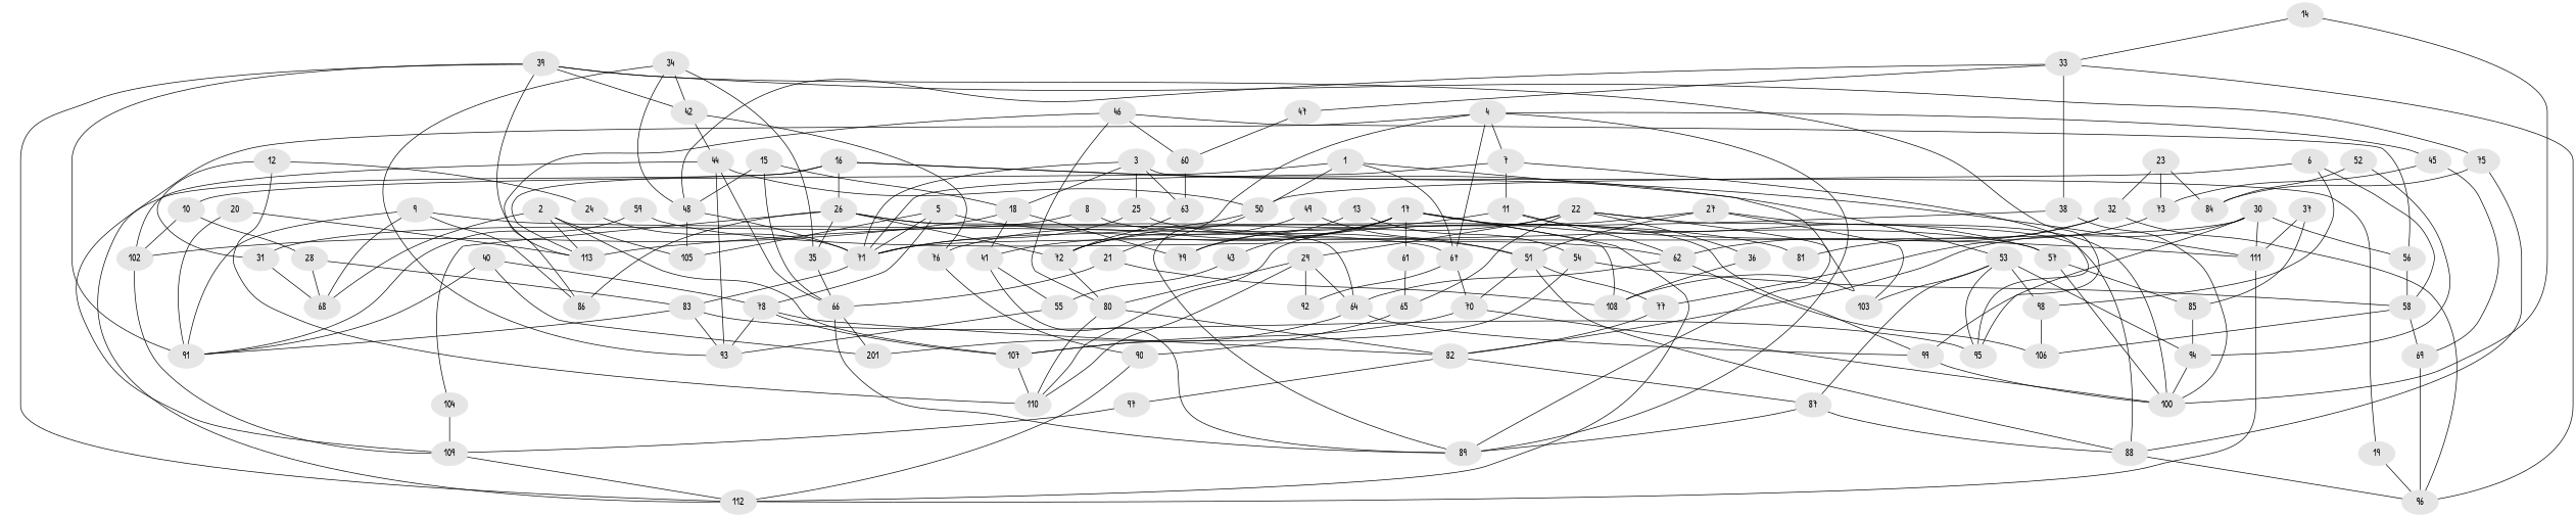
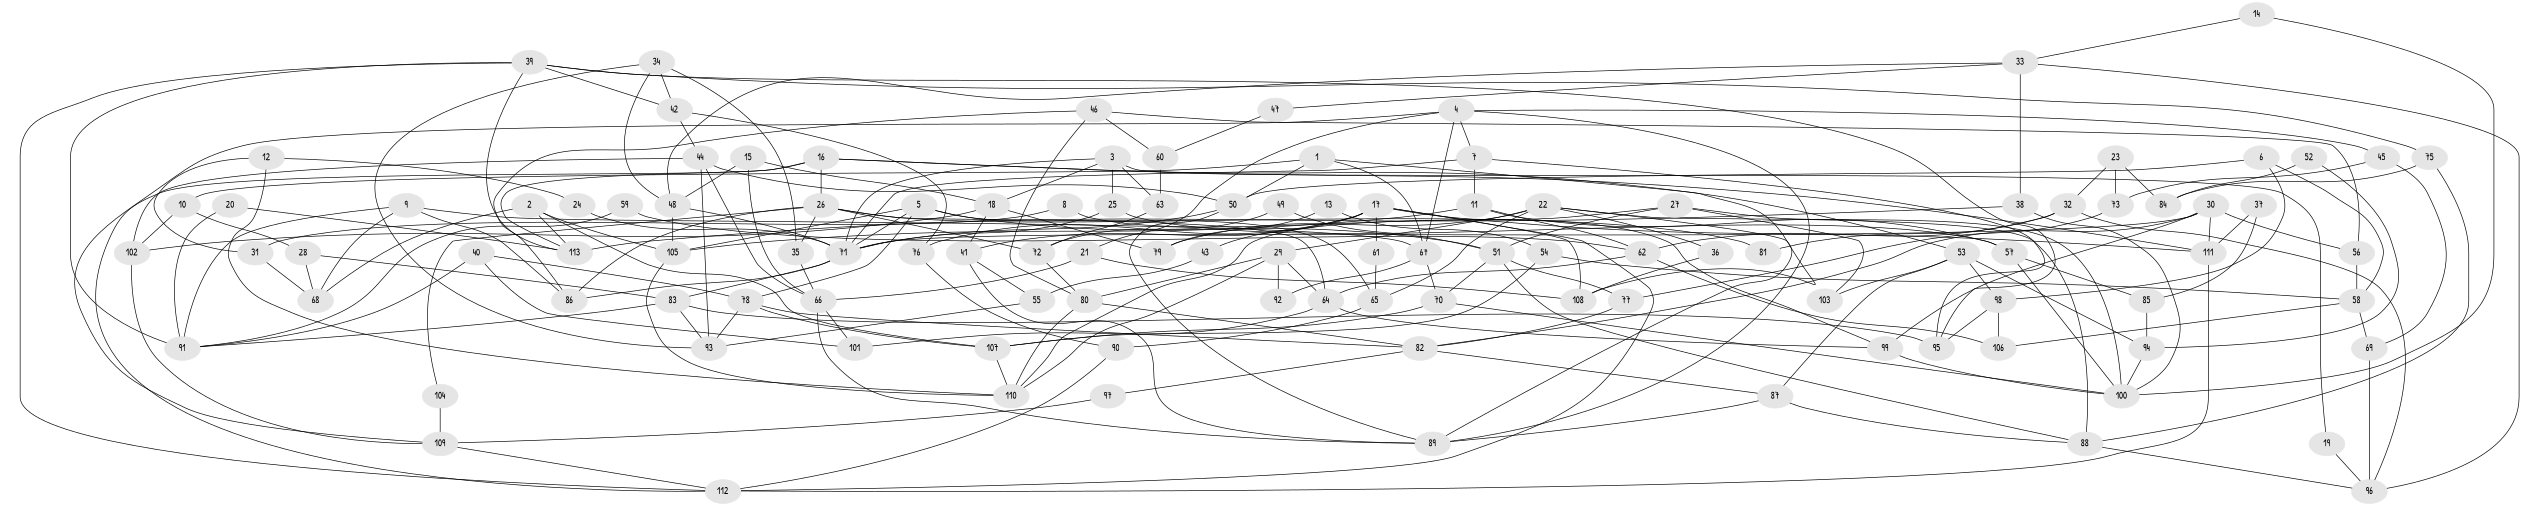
  graph {
    fontname="Patrick Hand"
    node [color=gray90 fontname="Patrick Hand" style=filled]
    edge [fontname="Patrick Hand"]
    1
    10
    50
    67
    108
    28
    102
    71
    89
    92
    70
    2
    68
    105
    107
    113
    110
    3
    18
    19
    25
    63
    79
    41
    96
    57
    72
    86
    83
    4
    7
    21
    45
    109
    11
    95
    66
    73
    69
    112
    5
    51
    65
    78
    88
    77
    90
    82
    93
    6
    58
    98
    106
    62
    8
    31
    99
    100
    9
    91
    85
    64
    12
    24
    13
    54
    14
    33
    48
    38
    47
    15
-   101 [label=201]
+   101
    16
    26
    53
    111
    35
    81
    104
    103
    94
    87
    17
    43
    61
    76
    55
    20
    22
    29
    36
    80
    23
    32
    84
    27
    30
    56
    97
    60
    34
    42
    44
    37
    39
    75
    40
    46
    49
    52
    59
    1 -- 10
    1 -- 50
    1 -- 67
    1 -- 108
    10 -- 28
    10 -- 102
    50 -- 71
    50 -- 89
    67 -- 92
    67 -- 70
    28 -- 68
    28 -- 83
    102 -- 109
+   71 -- 86
    71 -- 83
    70 -- 107
    70 -- 100
    2 -- 68
    2 -- 105
    2 -- 107
    2 -- 113
+   105 -- 110
    107 -- 110
    3 -- 71
    3 -- 18
    3 -- 19
    3 -- 25
    3 -- 63
    18 -- 102
    18 -- 79
    18 -- 41
    19 -- 96
    25 -- 71
    25 -- 57
    63 -- 72
    41 -- 89
    41 -- 55
    57 -- 100
    57 -- 85
    72 -- 80
    83 -- 95
    83 -- 93
    83 -- 91
    4 -- 67
    4 -- 89
    4 -- 7
    4 -- 21
    4 -- 45
    4 -- 109
    7 -- 71
    7 -- 11
    7 -- 95
    21 -- 108
    21 -- 66
    45 -- 73
    45 -- 69
    109 -- 112
-   11 -- 72
+   11 -- 105
    11 -- 57
    11 -- 62
    66 -- 89
    66 -- 101
    73 -- 77
    69 -- 96
    5 -- 71
    5 -- 105
    5 -- 51
+   5 -- 65
    5 -- 78
    51 -- 70
    51 -- 88
    51 -- 77
    65 -- 90
    78 -- 107
    78 -- 82
    78 -- 93
    88 -- 96
    77 -- 82
    90 -- 112
    82 -- 87
    82 -- 97
    6 -- 50
    6 -- 58
    6 -- 98
    58 -- 69
    58 -- 106
    98 -- 106
    62 -- 106
    62 -- 64
    8 -- 31
    8 -- 99
    31 -- 68
    99 -- 100
    9 -- 67
    9 -- 68
    9 -- 86
    9 -- 91
    85 -- 94
    64 -- 99
    64 -- 101
    12 -- 110
    12 -- 31
    12 -- 24
    24 -- 71
    13 -- 79
    13 -- 54
    54 -- 107
    54 -- 58
    14 -- 100
    14 -- 33
    33 -- 96
    33 -- 48
    33 -- 38
    33 -- 47
    48 -- 71
    48 -- 105
    38 -- 113
    38 -- 100
    47 -- 60
    15 -- 18
    15 -- 66
    15 -- 48
    16 -- 113
    16 -- 112
    16 -- 26
    16 -- 53
    16 -- 111
    26 -- 72
    26 -- 86
    26 -- 64
    26 -- 35
    26 -- 81
    26 -- 104
-   53 -- 95
+   98 -- 95
    53 -- 98
    53 -- 103
    53 -- 94
    53 -- 87
    111 -- 112
    35 -- 66
    104 -- 109
    94 -- 100
    87 -- 89
    87 -- 88
    17 -- 108
    17 -- 41
    17 -- 112
    17 -- 111
    17 -- 43
    17 -- 61
    17 -- 76
    43 -- 55
    61 -- 65
    76 -- 90
    55 -- 93
    20 -- 113
    20 -- 91
    22 -- 89
    22 -- 79
    22 -- 65
    22 -- 88
    22 -- 29
    22 -- 36
    29 -- 92
    29 -- 110
    29 -- 64
    29 -- 80
    36 -- 108
    80 -- 110
    80 -- 82
    23 -- 73
    23 -- 32
    23 -- 84
    32 -- 96
    32 -- 62
    32 -- 81
    27 -- 110
    27 -- 51
    27 -- 100
    27 -- 103
    30 -- 71
    30 -- 82
    30 -- 99
    30 -- 111
    30 -- 56
    56 -- 58
    97 -- 109
    60 -- 63
    34 -- 93
    34 -- 48
    34 -- 35
    34 -- 42
    42 -- 76
    42 -- 44
    44 -- 50
    44 -- 102
    44 -- 66
    44 -- 93
    37 -- 85
    37 -- 111
    39 -- 113
    39 -- 95
    39 -- 112
    39 -- 91
    39 -- 42
    39 -- 75
    75 -- 88
    75 -- 84
    40 -- 78
    40 -- 91
    40 -- 101
    46 -- 86
    46 -- 80
    46 -- 56
    46 -- 60
    49 -- 72
    49 -- 51
    52 -- 94
    52 -- 84
    59 -- 62
    59 -- 91
  }
